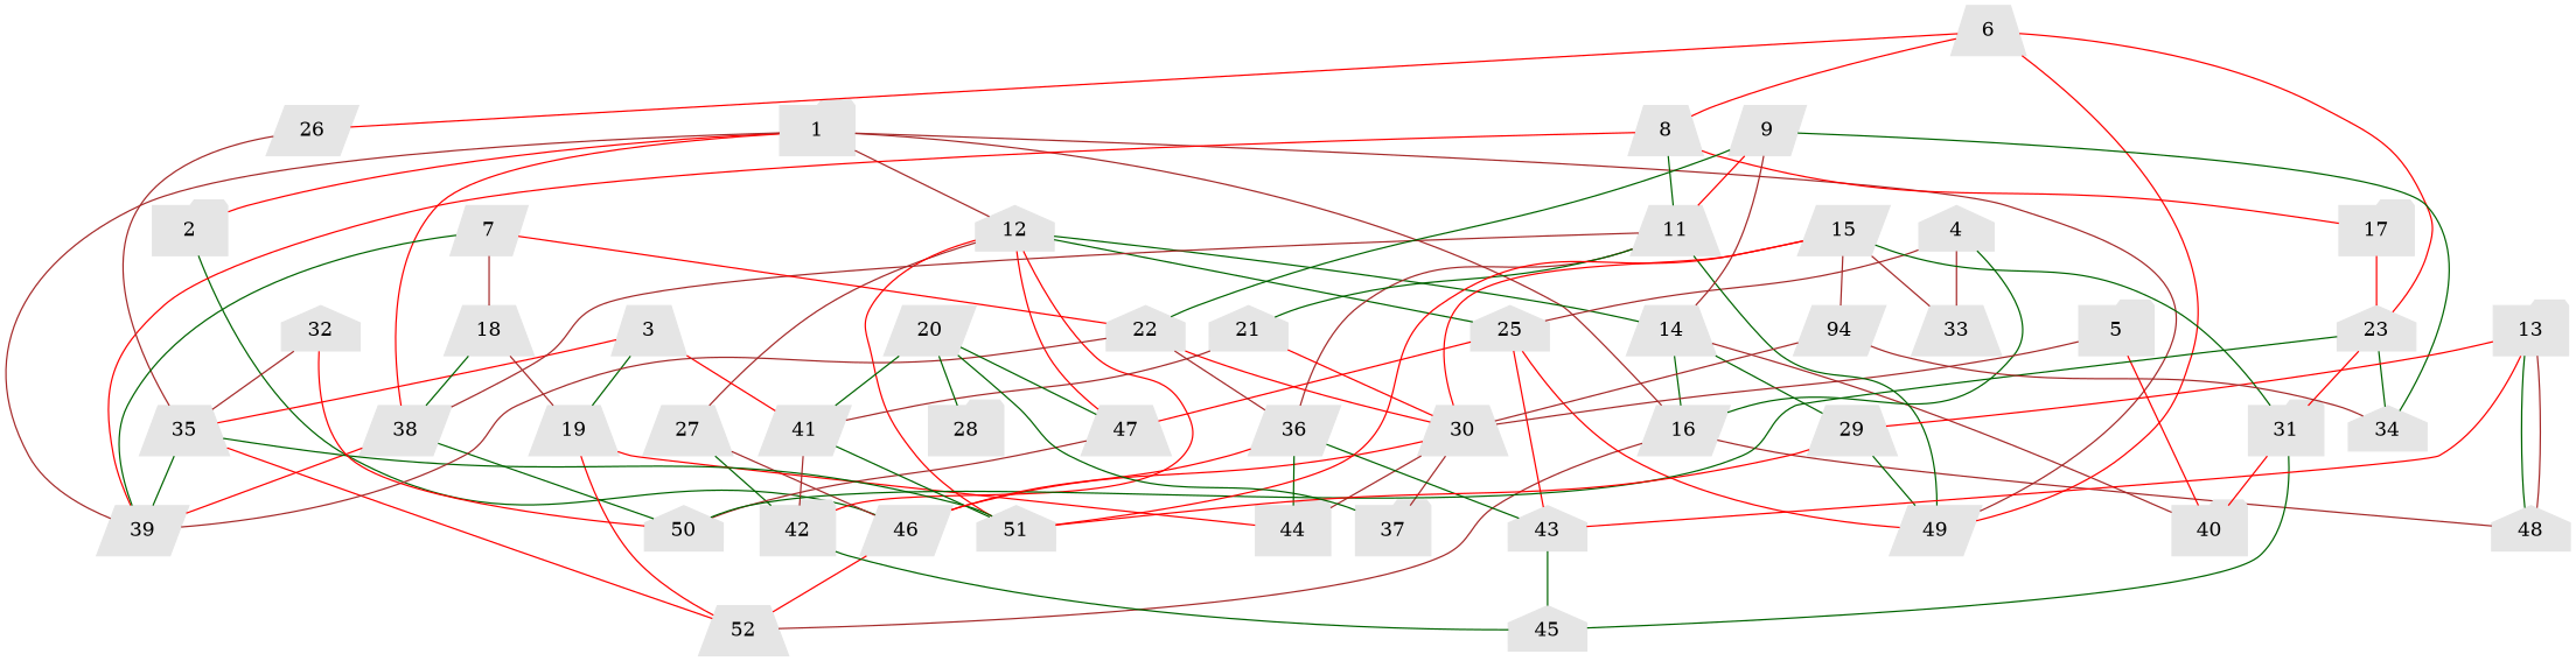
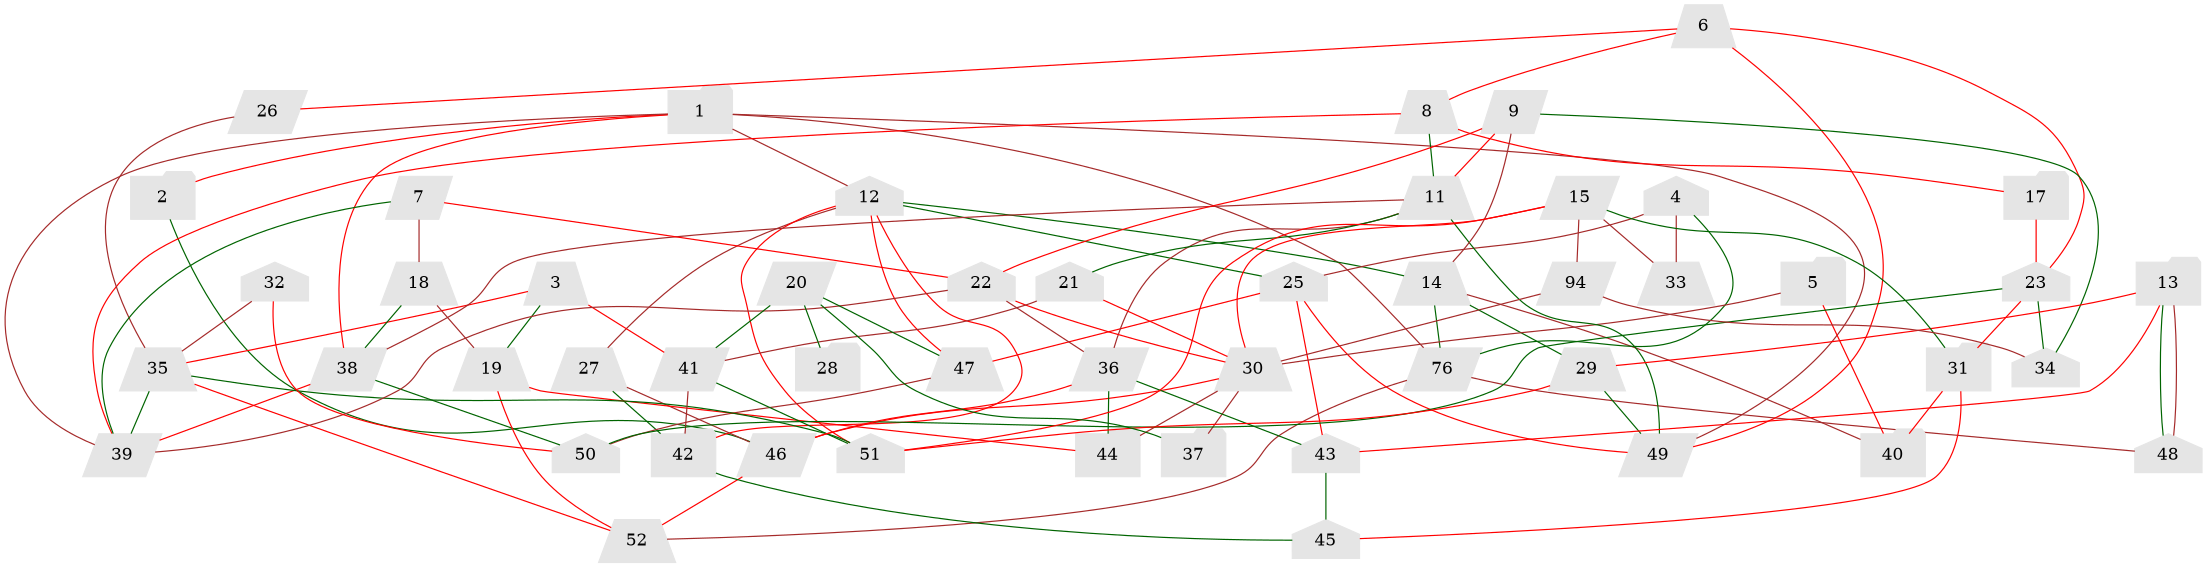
  graph {
    node [color=gray90 shape=trapezium style=filled]
    edge [color=red]
    1 [shape=folder]
    2 [shape=folder]
    12 [shape=house]
-   16 [shape=parallelogram]
+   16 [shape=parallelogram label=76]
    38 [shape=parallelogram]
    39 [shape=parallelogram]
    49 [shape=parallelogram]
    46 [shape=parallelogram]
    14
    25 [shape=house]
    27
    42 [shape=folder]
    47
    51 [shape=house]
    48 [shape=house]
    52
    50 [shape=house]
    3
    19
    35
    41 [shape=parallelogram]
    44 [shape=folder]
    4 [shape=house]
    33
    30
    37 [shape=folder]
    5 [shape=folder]
    40 [shape=folder]
    6
    8
    23 [shape=house]
    26 [shape=parallelogram]
    11
    17 [shape=folder]
    34 [shape=house]
    31 [shape=folder]
    7 [shape=parallelogram]
    18
    22 [shape=house]
    36 [shape=parallelogram]
    21 [shape=house]
    9 [shape=parallelogram]
    29
    43 [shape=house]
    45 [shape=house]
    13 [shape=folder]
    15 [shape=parallelogram]
    n48 [label=94 shape=parallelogram]
    20 [shape=parallelogram]
    28 [shape=folder]
    32 [shape=house]
    1 -- 2
    1 -- 12 [color=brown]
    1 -- 16 [color=brown]
    1 -- 38
    1 -- 39 [color=brown]
    1 -- 49 [color=brown]
    2 -- 46 [color=darkgreen]
    12 -- 14 [color=darkgreen]
    12 -- 25 [color=darkgreen]
    12 -- 27 [color=brown]
    12 -- 42
    12 -- 47
    12 -- 51
    16 -- 48 [color=brown]
    16 -- 52 [color=brown]
    38 -- 39
    38 -- 50 [color=darkgreen]
    46 -- 52
    14 -- 16 [color=darkgreen]
    14 -- 40 [color=brown]
    14 -- 29 [color=darkgreen]
    25 -- 49
    25 -- 47
    25 -- 43
    27 -- 46 [color=brown]
    27 -- 42 [color=darkgreen]
    42 -- 45 [color=darkgreen]
    47 -- 50 [color=brown]
    3 -- 19 [color=darkgreen]
    3 -- 35
    3 -- 41
    19 -- 52
    19 -- 44
    35 -- 39 [color=darkgreen]
    35 -- 51 [color=darkgreen]
    35 -- 52
    41 -- 42 [color=brown]
    41 -- 51 [color=darkgreen]
    4 -- 16 [color=darkgreen]
    4 -- 25 [color=brown]
    4 -- 33 [color=brown]
    30 -- 46
    30 -- 44 [color=brown]
    30 -- 37 [color=brown]
    5 -- 30 [color=brown]
    5 -- 40
    6 -- 49
    6 -- 8
    6 -- 23
    6 -- 26
    8 -- 39
    8 -- 11 [color=darkgreen]
    8 -- 17
    23 -- 50 [color=darkgreen]
    23 -- 34 [color=darkgreen]
    23 -- 31
    26 -- 35 [color=brown]
    11 -- 38 [color=brown]
    11 -- 49 [color=darkgreen]
    11 -- 36 [color=brown]
    11 -- 21 [color=darkgreen]
    17 -- 23
    31 -- 40
-   31 -- 45 [color=darkgreen]
+   31 -- 45
    7 -- 39 [color=darkgreen]
    7 -- 18 [color=brown]
    7 -- 22
    18 -- 38 [color=darkgreen]
    18 -- 19 [color=brown]
    22 -- 39 [color=brown]
    22 -- 30
    22 -- 36 [color=brown]
    36 -- 46
    36 -- 44 [color=darkgreen]
    36 -- 43 [color=darkgreen]
    21 -- 41 [color=brown]
    21 -- 30
    9 -- 14 [color=brown]
    9 -- 11
    9 -- 34 [color=darkgreen]
-   9 -- 22 [color=darkgreen]
+   9 -- 22
    29 -- 49 [color=darkgreen]
    29 -- 51
    43 -- 45 [color=darkgreen]
    13 -- 48 [color=darkgreen]
    13 -- 48 [color=brown]
    13 -- 29
    13 -- 43
    15 -- 51
    15 -- 33 [color=brown]
    15 -- 30
    15 -- 31 [color=darkgreen]
    15 -- n48 [color=brown]
    n48 -- 30 [color=brown]
    n48 -- 34 [color=brown]
    20 -- 47 [color=darkgreen]
    20 -- 41 [color=darkgreen]
    20 -- 37 [color=darkgreen]
    20 -- 28 [color=darkgreen]
    32 -- 50
    32 -- 35 [color=brown]
  }
